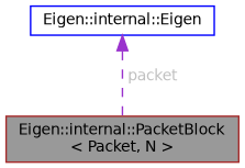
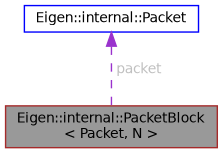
  digraph {
    node [fontname=Helvetica fontsize=10 shape=box style=filled]
    n1 [color=brown fillcolor=grey60 fontcolor=black height=0.2 label="Eigen::internal::PacketBlock\l\< Packet, N \>" width=0.4]
-   n2 [color=blue fillcolor=white height=0.2 label="Eigen::internal::Eigen" width=0.4]
+   n2 [color=blue fillcolor=white height=0.2 label="Eigen::internal::Packet" width=0.4]
    n2 -> n1 [color=darkorchid3 dir=back fontcolor=grey fontname=Helvetica fontsize=10 label=<<TABLE CELLBORDER="0" BORDER="0"><TR><TD VALIGN="top" ALIGN="LEFT" CELLPADDING="1" CELLSPACING="0">packet</TD></TR> </TABLE>> labelfontname=Helvetica labelfontsize=10 style=dashed]
  }
